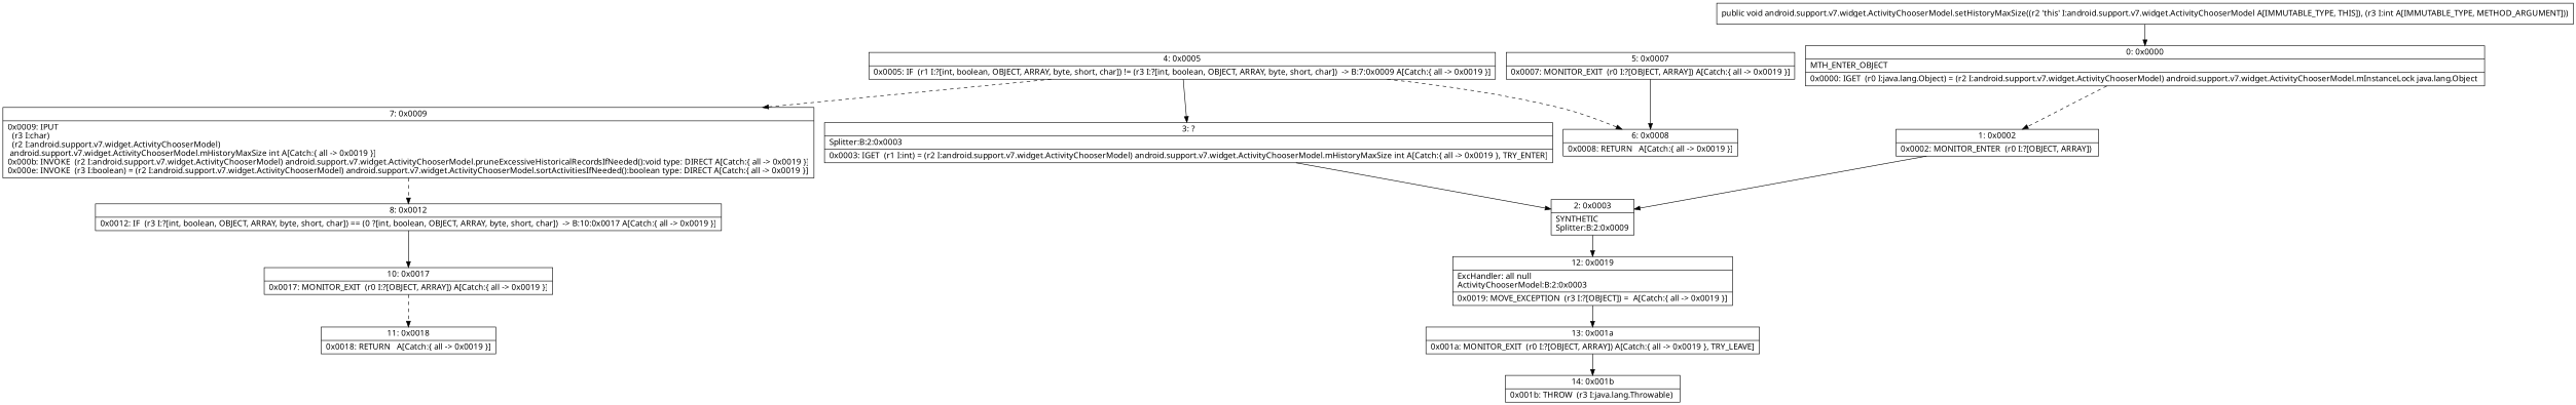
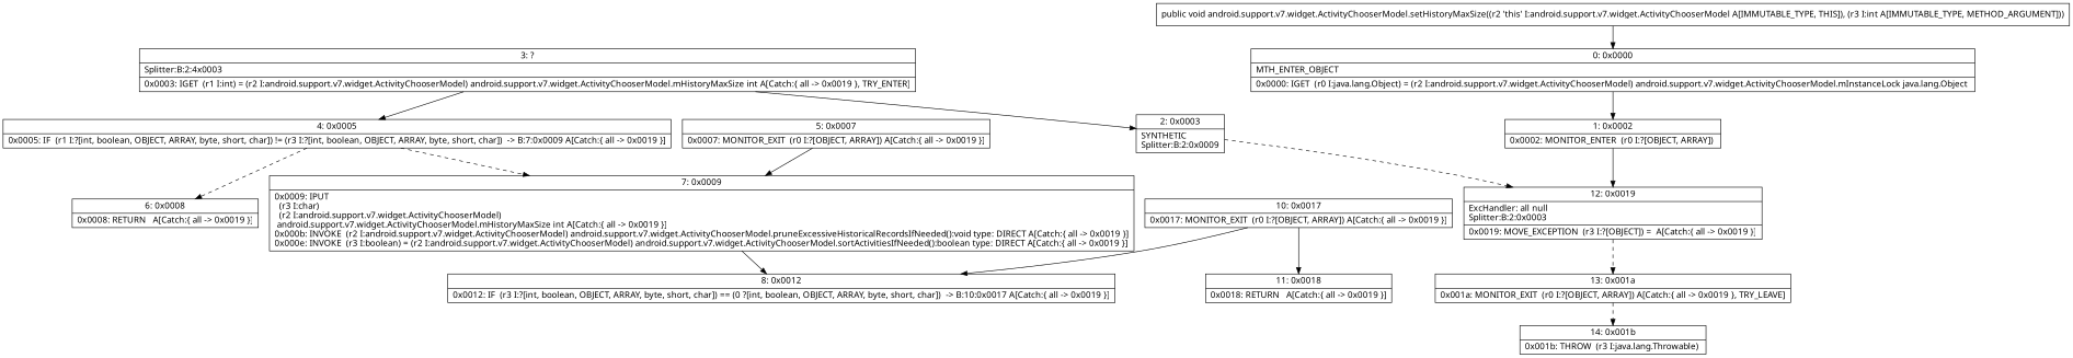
  digraph {
    fontname="Noto Sans"
    node [fontname="Noto Sans" shape=record]
    edge [fontname="Noto Sans"]
    n1 [label="{0\:\ 0x0000|MTH_ENTER_OBJECT\l|0x0000: IGET  (r0 I:java.lang.Object) = (r2 I:android.support.v7.widget.ActivityChooserModel) android.support.v7.widget.ActivityChooserModel.mInstanceLock java.lang.Object \l}"]
    n2 [label="{1\:\ 0x0002|0x0002: MONITOR_ENTER  (r0 I:?[OBJECT, ARRAY]) \l}"]
    n3 [label="{2\:\ 0x0003|SYNTHETIC\lSplitter:B:2:0x0009\l}"]
-   n4 [label="{12\:\ 0x0019|ExcHandler: all null\lActivityChooserModel:B:2:0x0003\l|0x0019: MOVE_EXCEPTION  (r3 I:?[OBJECT]) =  A[Catch:\{ all \-\> 0x0019 \}]\l}"]
-   n5 [label="{3\:\ ?|Splitter:B:2:0x0003\l|0x0003: IGET  (r1 I:int) = (r2 I:android.support.v7.widget.ActivityChooserModel) android.support.v7.widget.ActivityChooserModel.mHistoryMaxSize int A[Catch:\{ all \-\> 0x0019 \}, TRY_ENTER]\l}"]
+   n4 [label="{12\:\ 0x0019|ExcHandler: all null\lSplitter:B:2:0x0003\l|0x0019: MOVE_EXCEPTION  (r3 I:?[OBJECT]) =  A[Catch:\{ all \-\> 0x0019 \}]\l}"]
+   n5 [label="{3\:\ ?|Splitter:B:2:4x0003\l|0x0003: IGET  (r1 I:int) = (r2 I:android.support.v7.widget.ActivityChooserModel) android.support.v7.widget.ActivityChooserModel.mHistoryMaxSize int A[Catch:\{ all \-\> 0x0019 \}, TRY_ENTER]\l}"]
    n6 [label="{4\:\ 0x0005|0x0005: IF  (r1 I:?[int, boolean, OBJECT, ARRAY, byte, short, char]) != (r3 I:?[int, boolean, OBJECT, ARRAY, byte, short, char])  \-\> B:7:0x0009 A[Catch:\{ all \-\> 0x0019 \}]\l}"]
    n7 [label="{13\:\ 0x001a|0x001a: MONITOR_EXIT  (r0 I:?[OBJECT, ARRAY]) A[Catch:\{ all \-\> 0x0019 \}, TRY_LEAVE]\l}"]
    n8 [label="{7\:\ 0x0009|0x0009: IPUT  \l  (r3 I:char)\l  (r2 I:android.support.v7.widget.ActivityChooserModel)\l android.support.v7.widget.ActivityChooserModel.mHistoryMaxSize int A[Catch:\{ all \-\> 0x0019 \}]\l0x000b: INVOKE  (r2 I:android.support.v7.widget.ActivityChooserModel) android.support.v7.widget.ActivityChooserModel.pruneExcessiveHistoricalRecordsIfNeeded():void type: DIRECT A[Catch:\{ all \-\> 0x0019 \}]\l0x000e: INVOKE  (r3 I:boolean) = (r2 I:android.support.v7.widget.ActivityChooserModel) android.support.v7.widget.ActivityChooserModel.sortActivitiesIfNeeded():boolean type: DIRECT A[Catch:\{ all \-\> 0x0019 \}]\l}"]
    n9 [label="{6\:\ 0x0008|0x0008: RETURN   A[Catch:\{ all \-\> 0x0019 \}]\l}"]
    n10 [label="{5\:\ 0x0007|0x0007: MONITOR_EXIT  (r0 I:?[OBJECT, ARRAY]) A[Catch:\{ all \-\> 0x0019 \}]\l}"]
    n11 [label="{8\:\ 0x0012|0x0012: IF  (r3 I:?[int, boolean, OBJECT, ARRAY, byte, short, char]) == (0 ?[int, boolean, OBJECT, ARRAY, byte, short, char])  \-\> B:10:0x0017 A[Catch:\{ all \-\> 0x0019 \}]\l}"]
    n12 [label="{10\:\ 0x0017|0x0017: MONITOR_EXIT  (r0 I:?[OBJECT, ARRAY]) A[Catch:\{ all \-\> 0x0019 \}]\l}"]
    n13 [label="{11\:\ 0x0018|0x0018: RETURN   A[Catch:\{ all \-\> 0x0019 \}]\l}"]
    n14 [label="{14\:\ 0x001b|0x001b: THROW  (r3 I:java.lang.Throwable) \l}"]
    n15 [label="{public void android.support.v7.widget.ActivityChooserModel.setHistoryMaxSize((r2 'this' I:android.support.v7.widget.ActivityChooserModel A[IMMUTABLE_TYPE, THIS]), (r3 I:int A[IMMUTABLE_TYPE, METHOD_ARGUMENT])) }"]
-   n1 -> n2 [style=dashed]
-   n2 -> n3
-   n3 -> n4
-   n4 -> n7
+   n1 -> n2
+   n2 -> n4
+   n3 -> n4 [style=dashed]
+   n4 -> n7 [style=dashed]
    n5 -> n3
-   n6 -> n5
+   n5 -> n6
    n6 -> n8 [style=dashed]
    n6 -> n9 [style=dashed]
-   n7 -> n14
-   n8 -> n11 [style=dashed]
-   n10 -> n9
-   n11 -> n12
-   n12 -> n13 [style=dashed]
+   n7 -> n14 [style=dashed]
+   n8 -> n11
+   n10 -> n8
+   n12 -> n11
+   n12 -> n13
    n15 -> n1
  }
